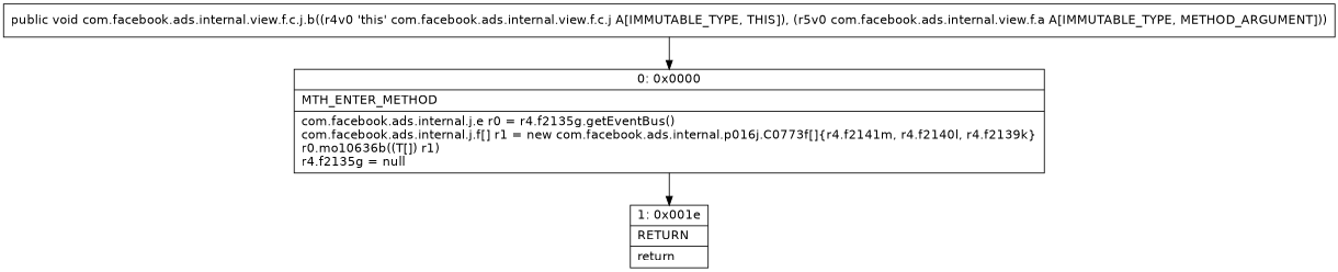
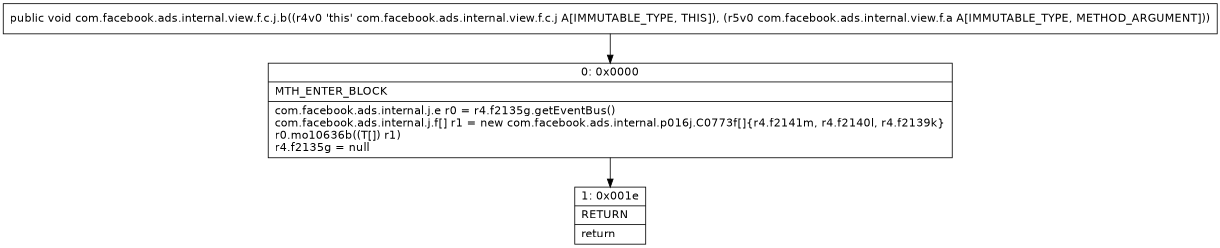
  digraph {
    fontname="DejaVu Sans"
    node [shape=record fontname="DejaVu Sans"]
    edge [fontname="DejaVu Sans"]
-   n1 [label="{0\:\ 0x0000|MTH_ENTER_METHOD\l|com.facebook.ads.internal.j.e r0 = r4.f2135g.getEventBus()\lcom.facebook.ads.internal.j.f[] r1 = new com.facebook.ads.internal.p016j.C0773f[]\{r4.f2141m, r4.f2140l, r4.f2139k\}\lr0.mo10636b((T[]) r1)\lr4.f2135g = null\l}"]
+   n1 [label="{0\:\ 0x0000|MTH_ENTER_BLOCK\l|com.facebook.ads.internal.j.e r0 = r4.f2135g.getEventBus()\lcom.facebook.ads.internal.j.f[] r1 = new com.facebook.ads.internal.p016j.C0773f[]\{r4.f2141m, r4.f2140l, r4.f2139k\}\lr0.mo10636b((T[]) r1)\lr4.f2135g = null\l}"]
    n2 [label="{1\:\ 0x001e|RETURN\l|return\l}"]
    n3 [label="{public void com.facebook.ads.internal.view.f.c.j.b((r4v0 'this' com.facebook.ads.internal.view.f.c.j A[IMMUTABLE_TYPE, THIS]), (r5v0 com.facebook.ads.internal.view.f.a A[IMMUTABLE_TYPE, METHOD_ARGUMENT])) }"]
    n1 -> n2
    n3 -> n1
  }
